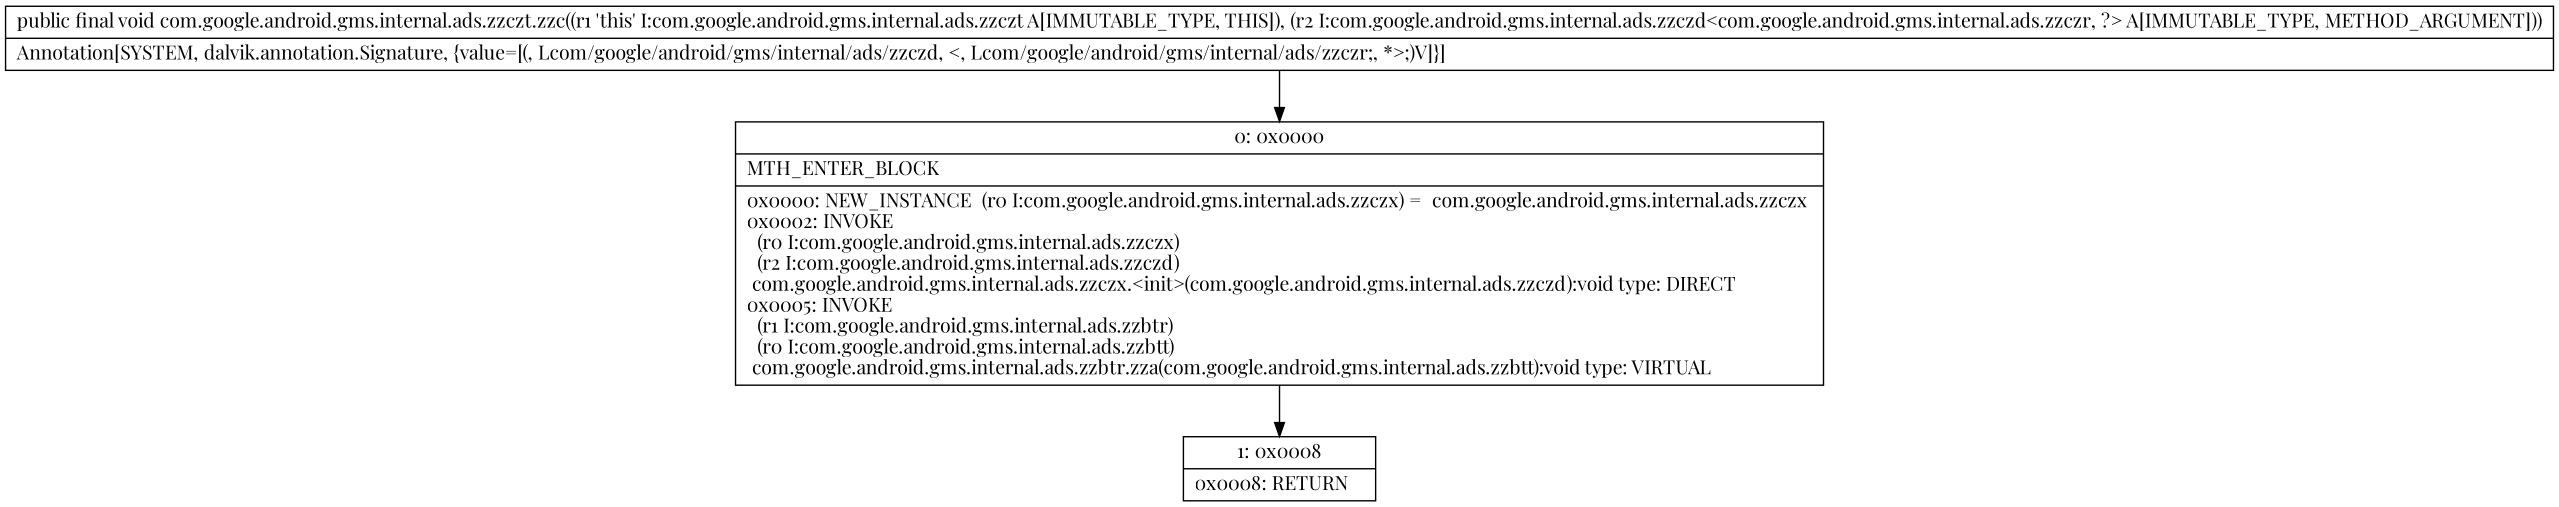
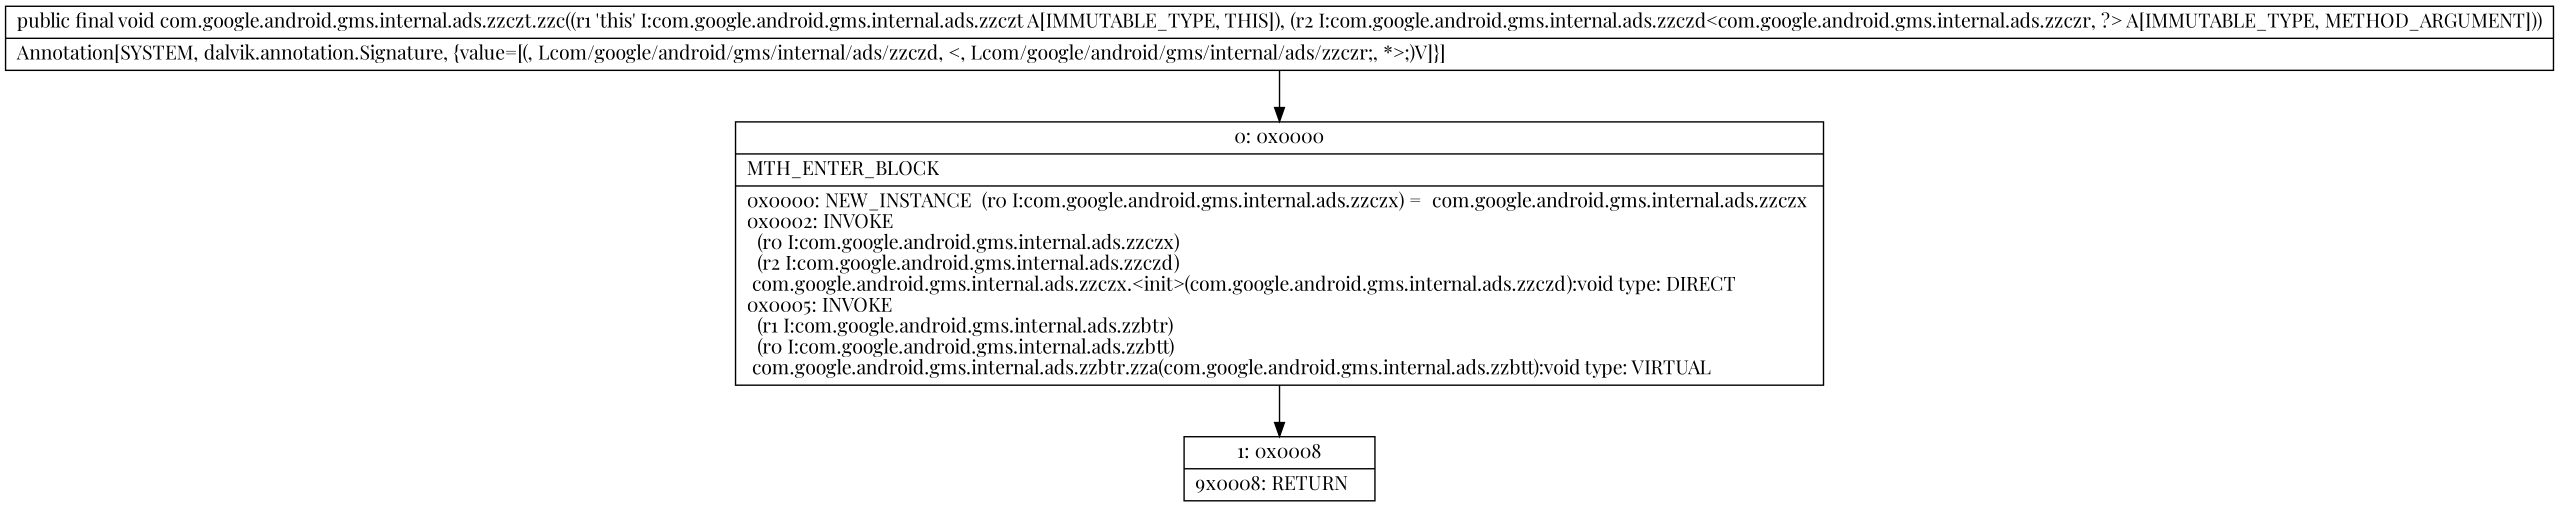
  digraph {
    fontname="Playfair Display"
    node [shape=record fontname="Playfair Display"]
    edge [fontname="Playfair Display"]
    n1 [label="{0\:\ 0x0000|MTH_ENTER_BLOCK\l|0x0000: NEW_INSTANCE  (r0 I:com.google.android.gms.internal.ads.zzczx) =  com.google.android.gms.internal.ads.zzczx \l0x0002: INVOKE  \l  (r0 I:com.google.android.gms.internal.ads.zzczx)\l  (r2 I:com.google.android.gms.internal.ads.zzczd)\l com.google.android.gms.internal.ads.zzczx.\<init\>(com.google.android.gms.internal.ads.zzczd):void type: DIRECT \l0x0005: INVOKE  \l  (r1 I:com.google.android.gms.internal.ads.zzbtr)\l  (r0 I:com.google.android.gms.internal.ads.zzbtt)\l com.google.android.gms.internal.ads.zzbtr.zza(com.google.android.gms.internal.ads.zzbtt):void type: VIRTUAL \l}"]
-   n2 [label="{1\:\ 0x0008|0x0008: RETURN   \l}"]
+   n2 [label="{1\:\ 0x0008|9x0008: RETURN   \l}"]
    n3 [label="{public final void com.google.android.gms.internal.ads.zzczt.zzc((r1 'this' I:com.google.android.gms.internal.ads.zzczt A[IMMUTABLE_TYPE, THIS]), (r2 I:com.google.android.gms.internal.ads.zzczd\<com.google.android.gms.internal.ads.zzczr, ?\> A[IMMUTABLE_TYPE, METHOD_ARGUMENT]))  | Annotation[SYSTEM, dalvik.annotation.Signature, \{value=[(, Lcom\/google\/android\/gms\/internal\/ads\/zzczd, \<, Lcom\/google\/android\/gms\/internal\/ads\/zzczr;, *\>;)V]\}]\l}"]
    n1 -> n2
    n3 -> n1
  }
